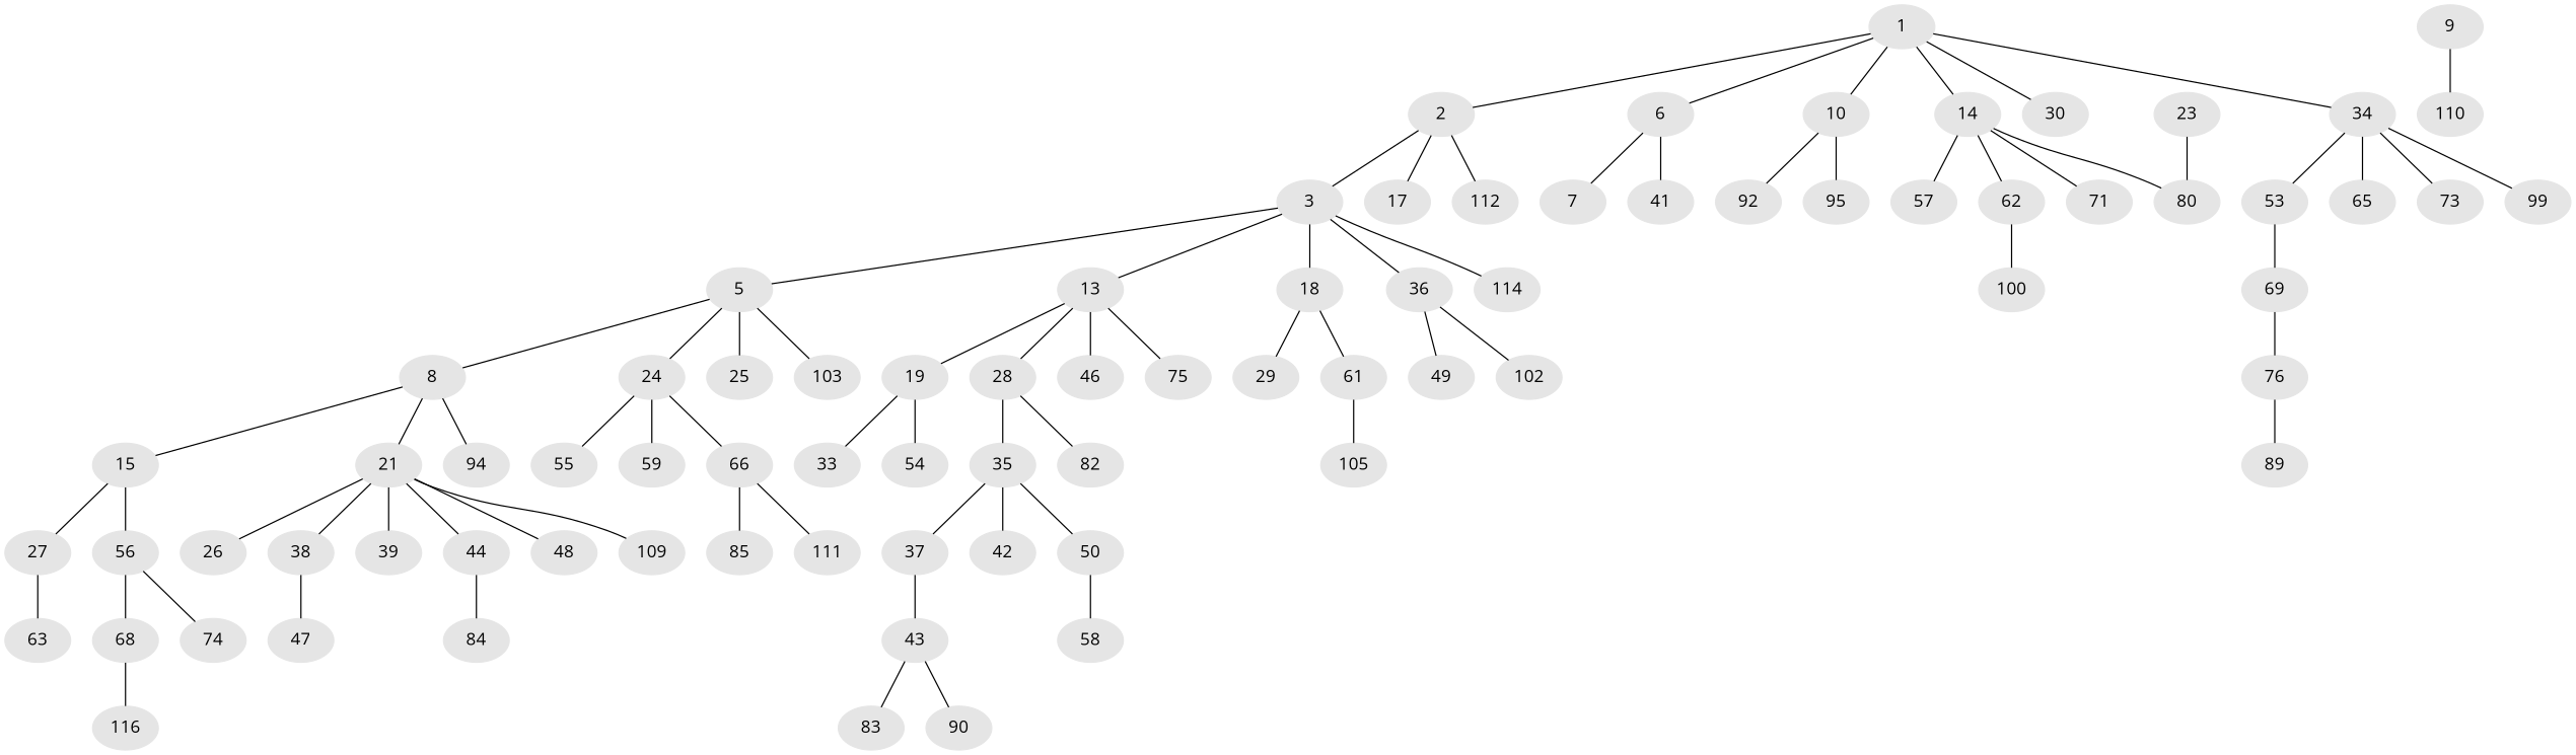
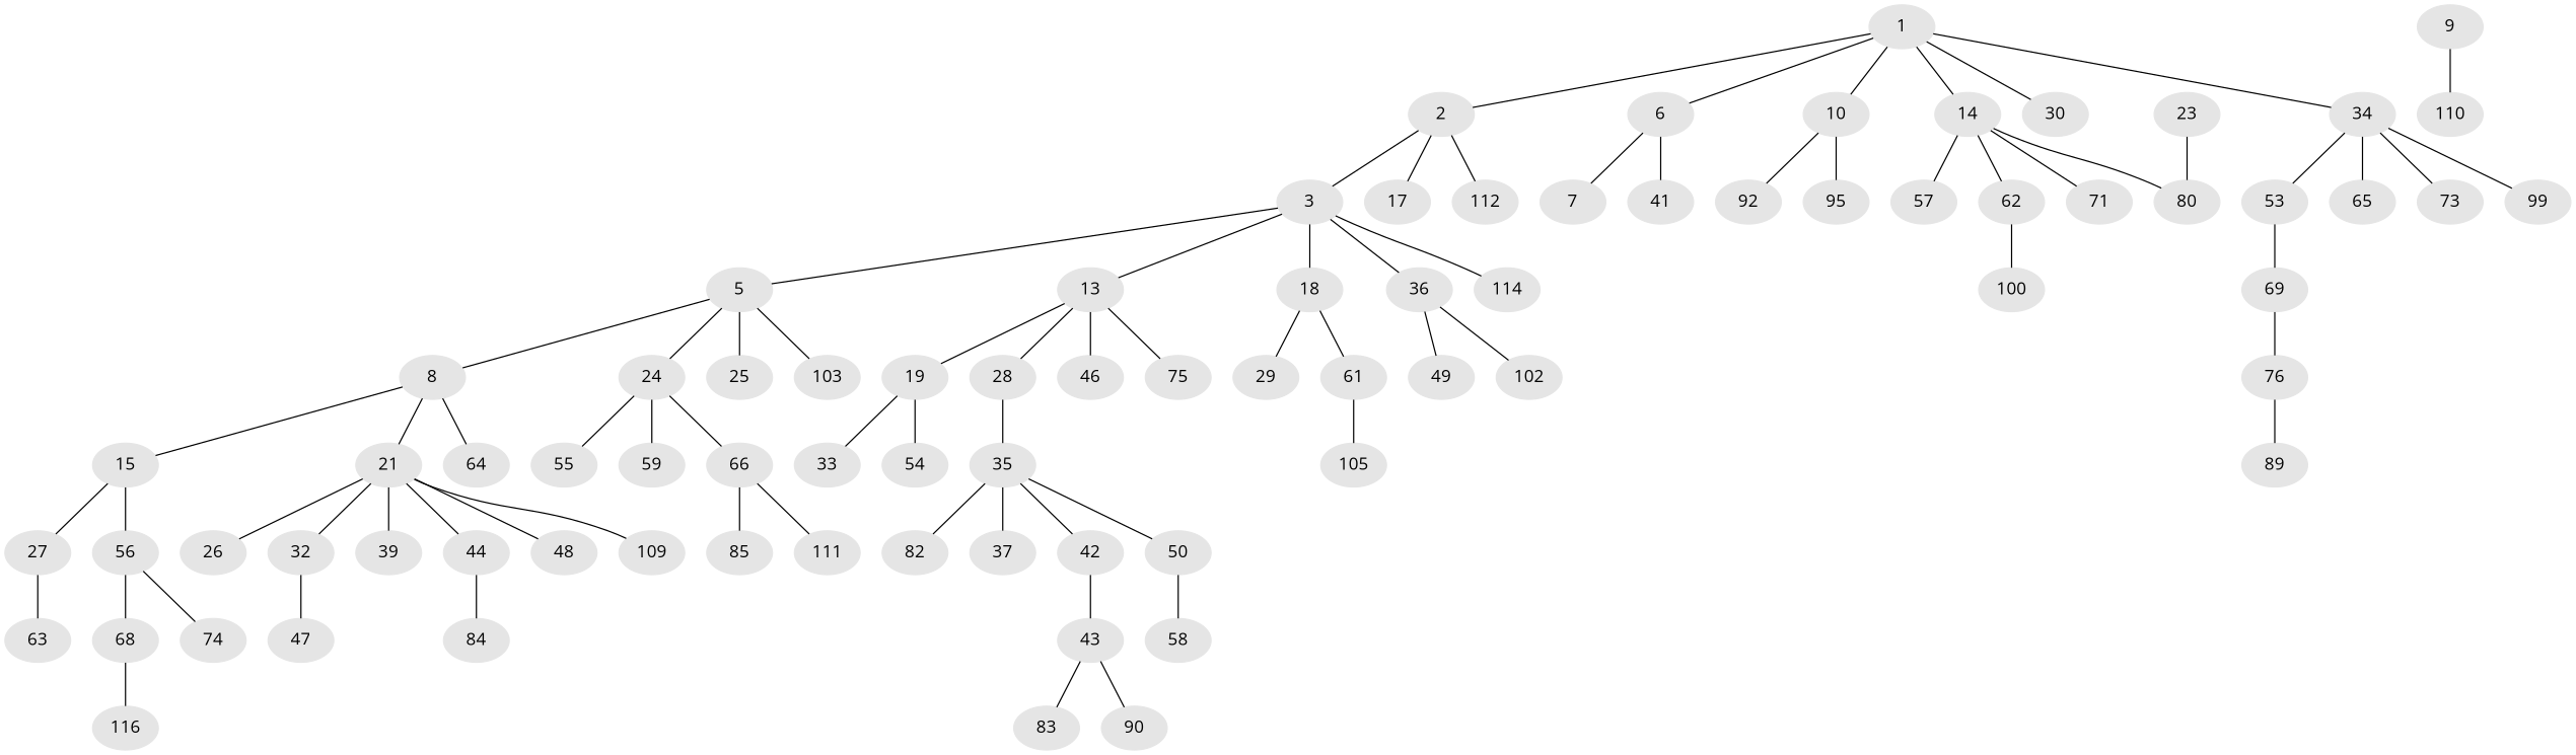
  graph {
    fontname="Open Sans"
    node [color=gray90 fontname="Open Sans" style=filled]
    edge [fontname="Open Sans"]
    1 [super="+4"]
    2 [super="+108"]
    6
    10 [super="+40"]
    14 [super="+45"]
    30
    34 [super="+113"]
    3 [super="+11"]
    17 [super="+98"]
    112
    7 [super="+52"]
    41 [super="+96"]
    92 [super="+101"]
    95 [super="+107"]
    57
    62
    71
    80
    53
    65
    73
    99
    5 [super="+12"]
    13 [super="+16"]
    18
    36 [super="+87"]
    114 [super="+118"]
    8 [super="+20"]
    24 [super="+51"]
    25
    103
    9 [super="+77"]
    110
    19 [super="+22"]
    28 [super="+97"]
    46
    75 [super="+106"]
    29 [super="+38"]
    61 [super="+78"]
    49
    102
    15 [super="+119"]
    21 [super="+31"]
-   64 [super="+88" label=94]
+   64 [super="+88"]
    55 [super="+91"]
    59
    66 [super="+67"]
    27
    56 [super="+81"]
    26
-   32 [super="+94" label=38]
+   32 [super="+94"]
    39
    44 [super="+79"]
    48
    109
    33 [super="+117"]
    54
    35 [super="+104"]
    82
    23 [super="+60"]
    100
    63
    68
    74
    105
    47 [super="+86"]
    84
    85
    111
    37
    42
    50
    69 [super="+70"]
    43 [super="+72"]
    58
    83
    90
    76 [super="+115"]
    116
    89 [super="+93"]
    1 -- 2
    1 -- 6
    1 -- 10
    1 -- 14
    1 -- 30
    1 -- 34
    2 -- 3
    2 -- 17
    2 -- 112
    6 -- 7
    6 -- 41
    10 -- 92
    10 -- 95
    14 -- 57
    14 -- 62
    14 -- 71
    14 -- 80
    34 -- 53
    34 -- 65
    34 -- 73
    34 -- 99
    3 -- 5
    3 -- 13
    3 -- 18
    3 -- 36
    3 -- 114
    62 -- 100
    53 -- 69
    5 -- 8
    5 -- 24
    5 -- 25
    5 -- 103
    13 -- 19
    13 -- 28
    13 -- 46
    13 -- 75
    18 -- 29
    18 -- 61
    36 -- 49
    36 -- 102
    8 -- 15
    8 -- 21
    8 -- 64
    24 -- 55
    24 -- 59
    24 -- 66
    9 -- 110
    19 -- 33
    19 -- 54
    28 -- 35
-   28 -- 82
+   35 -- 82
    61 -- 105
    15 -- 27
    15 -- 56
    21 -- 26
    21 -- 32
    21 -- 39
    21 -- 44
    21 -- 48
    21 -- 109
    66 -- 85
    66 -- 111
    27 -- 63
    56 -- 68
    56 -- 74
    32 -- 47
    44 -- 84
    35 -- 37
    35 -- 42
    35 -- 50
    23 -- 80
    68 -- 116
-   37 -- 43
+   42 -- 43
    50 -- 58
    69 -- 76
    43 -- 83
    43 -- 90
    76 -- 89
  }
